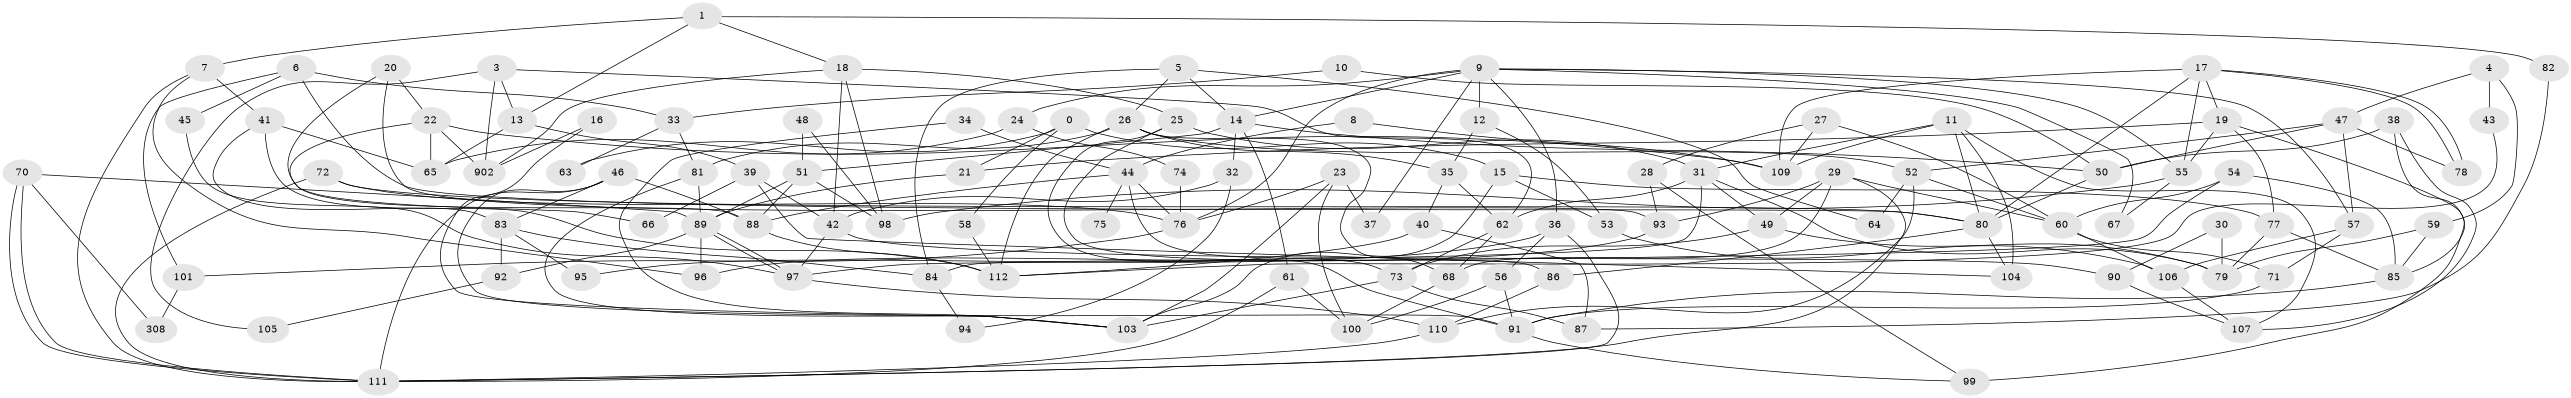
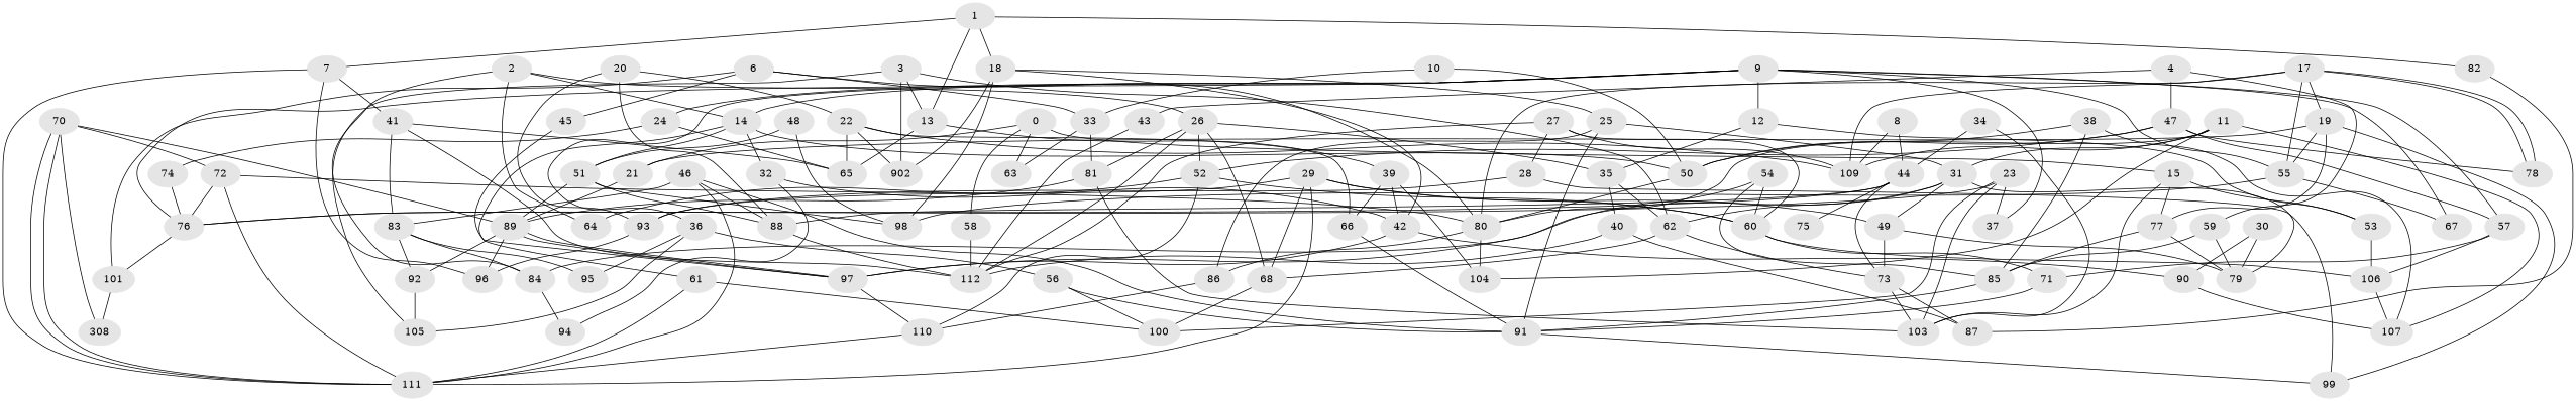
  graph {
    node [color=gray90 style=filled]
    1
    7
    13
    18
    82
    41
    96
    111
    39
    65
    n11 [label=902]
    25
    42
    98
    87
-   2 [label=5]
+   2
    14
    26
    64
    84
    50
    32
    51
    61
    35
    52
    68
    81
    112
    94
    3
    62
    105
    73
    4
    43
    47
    59
    57
    78
    79
    85
    n43 [label=0]
    15
    21
    58
    63
    53
    77
    103
    89
    6
    33
    45
    80
    101
    97
    104
    86
    n60 [label=308]
    83
    8
    44
    109
    76
    88
    75
    9
    12
    24
    36
    37
    55
    67
    74
    56
    95
    106
    71
    10
    11
    31
    107
    49
    40
    66
    100
-   16
    17
    19
    99
    91
    90
    20
    22
    93
    92
    23
    110
    60
    27
    28
    29
    30
    34
    38
    46
    48
    54
    70
    72
    1 -- 7
    1 -- 13
    1 -- 18
    1 -- 82
    7 -- 41
    7 -- 96
    7 -- 111
    13 -- 39
    13 -- 65
    18 -- n11
    18 -- 25
    18 -- 42
    18 -- 98
    82 -- 87
    41 -- 65
    41 -- 112
    41 -- 83
    39 -- 42
    39 -- 104
    39 -- 66
    25 -- 86
    25 -- 31
    25 -- 91
    42 -- 97
    42 -- 90
    2 -- 14
    2 -- 26
    2 -- 64
    2 -- 84
    14 -- 50
    14 -- 32
    14 -- 51
    14 -- 61
    26 -- 35
    26 -- 52
    26 -- 68
    26 -- 81
    26 -- 112
    84 -- 94
    50 -- 80
    32 -- 42
    32 -- 94
    51 -- 98
    51 -- 89
    51 -- 88
    61 -- 111
    61 -- 100
    35 -- 62
    35 -- 40
    52 -- 64
    52 -- 110
    52 -- 60
    68 -- 100
    81 -- 103
    81 -- 89
    3 -- 13
    3 -- n11
    3 -- 62
    3 -- 105
    62 -- 68
    62 -- 73
    73 -- 87
    73 -- 103
    4 -- 43
    4 -- 47
    4 -- 59
    43 -- 112
    47 -- 50
    47 -- 52
    47 -- 57
    47 -- 78
    59 -- 79
    59 -- 85
    57 -- 106
    57 -- 71
    85 -- 91
    n43 -- 15
    n43 -- 21
    n43 -- 58
    n43 -- 63
    15 -- 53
    15 -- 77
    15 -- 103
    21 -- 89
    58 -- 112
    53 -- 106
    77 -- 79
    77 -- 85
    89 -- 96
    89 -- 97
    89 -- 97
    89 -- 92
    6 -- 33
    6 -- 45
    6 -- 80
    6 -- 101
    33 -- 81
    33 -- 63
    45 -- 97
    80 -- 104
    80 -- 86
    101 -- n60
    97 -- 110
    86 -- 110
    83 -- 84
    83 -- 95
    83 -- 92
    8 -- 44
    8 -- 109
    44 -- 73
    44 -- 76
    44 -- 88
    44 -- 75
    76 -- 101
    88 -- 112
    9 -- 14
    9 -- 57
    9 -- 76
    9 -- 12
    9 -- 24
    9 -- 36
    9 -- 37
    9 -- 55
    9 -- 67
    12 -- 35
    12 -- 53
    24 -- 65
    24 -- 74
-   36 -- 111
+   36 -- 105
    36 -- 56
    36 -- 95
    55 -- 98
    55 -- 67
    74 -- 76
    56 -- 100
    56 -- 91
    106 -- 107
    71 -- 91
    10 -- 50
    10 -- 33
    11 -- 80
    11 -- 104
    11 -- 109
    11 -- 31
    11 -- 107
    31 -- 84
    31 -- 62
    31 -- 79
    31 -- 49
    49 -- 73
    49 -- 79
    40 -- 87
    40 -- 112
-   16 -- n11
-   16 -- 103
+   66 -- 91
    17 -- 78
    17 -- 78
    17 -- 80
    17 -- 109
    17 -- 55
    17 -- 19
    19 -- 21
    19 -- 77
    19 -- 55
    19 -- 99
    91 -- 99
    90 -- 107
    20 -- 88
    20 -- 22
    20 -- 93
    22 -- 65
    22 -- n11
    22 -- 109
    22 -- 66
    93 -- 96
    92 -- 105
    23 -- 103
    23 -- 76
    23 -- 37
    23 -- 100
    110 -- 111
    60 -- 106
    60 -- 71
+   27 -- 112
    27 -- 109
    27 -- 60
    27 -- 28
    28 -- 99
    28 -- 93
    29 -- 111
    29 -- 68
    29 -- 49
    29 -- 93
    29 -- 60
    30 -- 79
    30 -- 90
    34 -- 103
    34 -- 44
    38 -- 50
    38 -- 85
    38 -- 107
    46 -- 111
    46 -- 83
    46 -- 88
    46 -- 91
    48 -- 98
    48 -- 51
    54 -- 85
    54 -- 97
    54 -- 60
    70 -- 111
    70 -- 111
    70 -- 89
    70 -- n60
+   70 -- 72
    72 -- 111
    72 -- 80
    72 -- 76
  }
